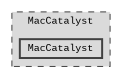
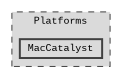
  digraph {
    compound=true
    rankdir=LR
    fontname="Liberation Mono"
    n1 [color=grey25 fillcolor="#dadada" fontname="Liberation Mono" fontsize=10 height=0.2 label=MacCatalyst shape=box style="filled,bold" width=0.4]
    subgraph cluster_1 {
      bgcolor="#dadada"
      fontsize=10
-     label=MacCatalyst
+     label=Platforms
      pencolor=grey25
      style="filled,dashed"
      n1
    }
  }
